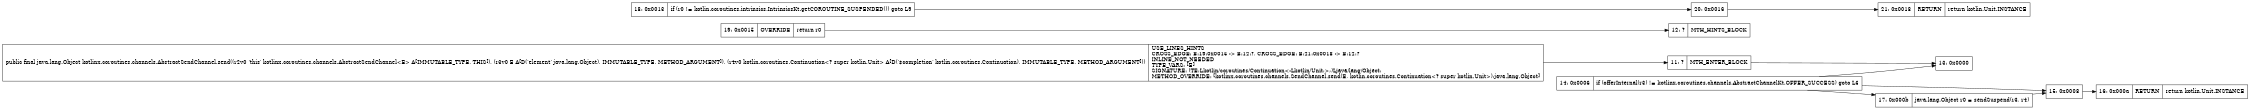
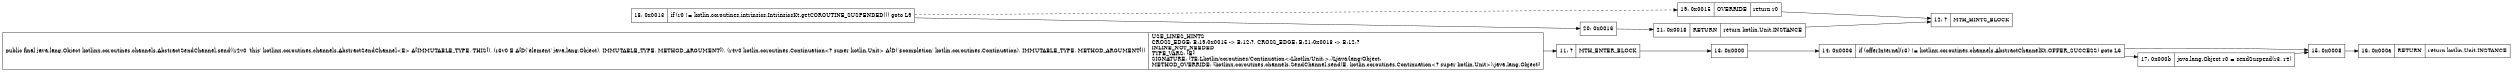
  digraph {
    rankdir=LR
    node [shape=record]
    n1 [label="{11\:\ ?|MTH_ENTER_BLOCK\l}"]
    n2 [label="{13\:\ 0x0000}"]
    n3 [label="{14\:\ 0x0006|if (offerInternal(r3) != kotlinx.coroutines.channels.AbstractChannelKt.OFFER_SUCCESS) goto L6\l}"]
    n4 [label="{15\:\ 0x0008}"]
    n5 [label="{17\:\ 0x000b|java.lang.Object r0 = sendSuspend(r3, r4)\l}"]
    n6 [label="{16\:\ 0x000a|RETURN\l|return kotlin.Unit.INSTANCE\l}"]
    n7 [label="{12\:\ ?|MTH_HINTS_BLOCK\l}"]
    n8 [label="{18\:\ 0x0013|if (r0 != kotlin.coroutines.intrinsics.IntrinsicsKt.getCOROUTINE_SUSPENDED()) goto L9\l}"]
    n9 [label="{19\:\ 0x0015|OVERRIDE\l|return r0\l}"]
    n10 [label="{20\:\ 0x0016}"]
    n11 [label="{21\:\ 0x0018|RETURN\l|return kotlin.Unit.INSTANCE\l}"]
    n12 [label="{public final java.lang.Object kotlinx.coroutines.channels.AbstractSendChannel.send((r2v0 'this' kotlinx.coroutines.channels.AbstractSendChannel\<E\> A[IMMUTABLE_TYPE, THIS]), (r3v0 E A[D('element' java.lang.Object), IMMUTABLE_TYPE, METHOD_ARGUMENT]), (r4v0 kotlin.coroutines.Continuation\<? super kotlin.Unit\> A[D('$completion' kotlin.coroutines.Continuation), IMMUTABLE_TYPE, METHOD_ARGUMENT]))  | USE_LINES_HINTS\lCROSS_EDGE: B:19:0x0015 \-\> B:12:?, CROSS_EDGE: B:21:0x0018 \-\> B:12:?\lINLINE_NOT_NEEDED\lTYPE_VARS: [E]\lSIGNATURE: (TE;Lkotlin\/coroutines\/Continuation\<\-Lkotlin\/Unit;\>;)Ljava\/lang\/Object;\lMETHOD_OVERRIDE: [kotlinx.coroutines.channels.SendChannel.send(E, kotlin.coroutines.Continuation\<? super kotlin.Unit\>):java.lang.Object]\l}"]
    n1 -> n2
-   n3 -> n2
+   n2 -> n3
    n3 -> n4 [style=solid]
    n3 -> n5
    n4 -> n6
    n5 -> n4
+   n8 -> n9 [style=dashed]
    n8 -> n10
    n9 -> n7
    n10 -> n11
+   n11 -> n7
    n12 -> n1
  }
